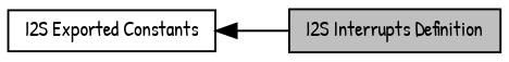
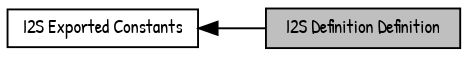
  digraph {
    rankdir=LR
    fontname="Patrick Hand"
    node [color=black fontname="Patrick Hand" fontsize=10 shape=record style=filled]
-   n1 [fillcolor=grey75 fontcolor=black height=0.2 label="I2S Interrupts Definition" width=0.4]
+   n1 [fillcolor=grey75 fontcolor=black height=0.2 label="I2S Definition Definition" width=0.4]
    n2 [fillcolor=white height=0.2 label="I2S Exported Constants" width=0.4]
    n2 -> n1 [dir=back fontname="Patrick Hand" fontsize=10 labelfontname=Helvetica labelfontsize=10 shape=plaintext style=solid]
  }
